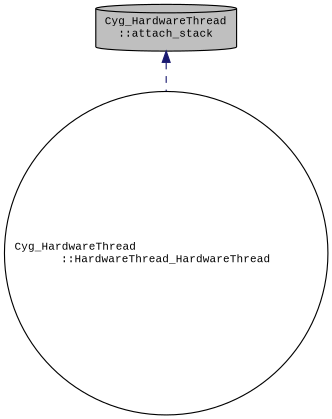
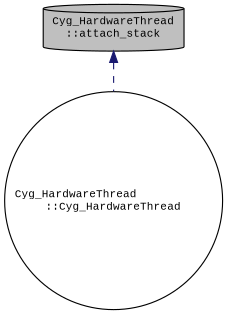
  digraph {
    rankdir=TB
    fontname="Liberation Mono"
    node [color=black fontname="Liberation Mono" fontsize=10 style=filled]
    n1 [fillcolor=grey75 fontcolor=black height=0.2 label="Cyg_HardwareThread\l::attach_stack" shape=cylinder width=0.4]
-   n2 [fillcolor=white height=0.2 label="Cyg_HardwareThread\l::HardwareThread_HardwareThread" shape=circle width=0.4]
+   n2 [fillcolor=white height=0.2 label="Cyg_HardwareThread\l::Cyg_HardwareThread" shape=circle width=0.4]
    n1 -> n2 [color=midnightblue dir=back fontname="Liberation Mono" fontsize=10 labelfontname=Helvetica labelfontsize=10 style=dashed]
  }
